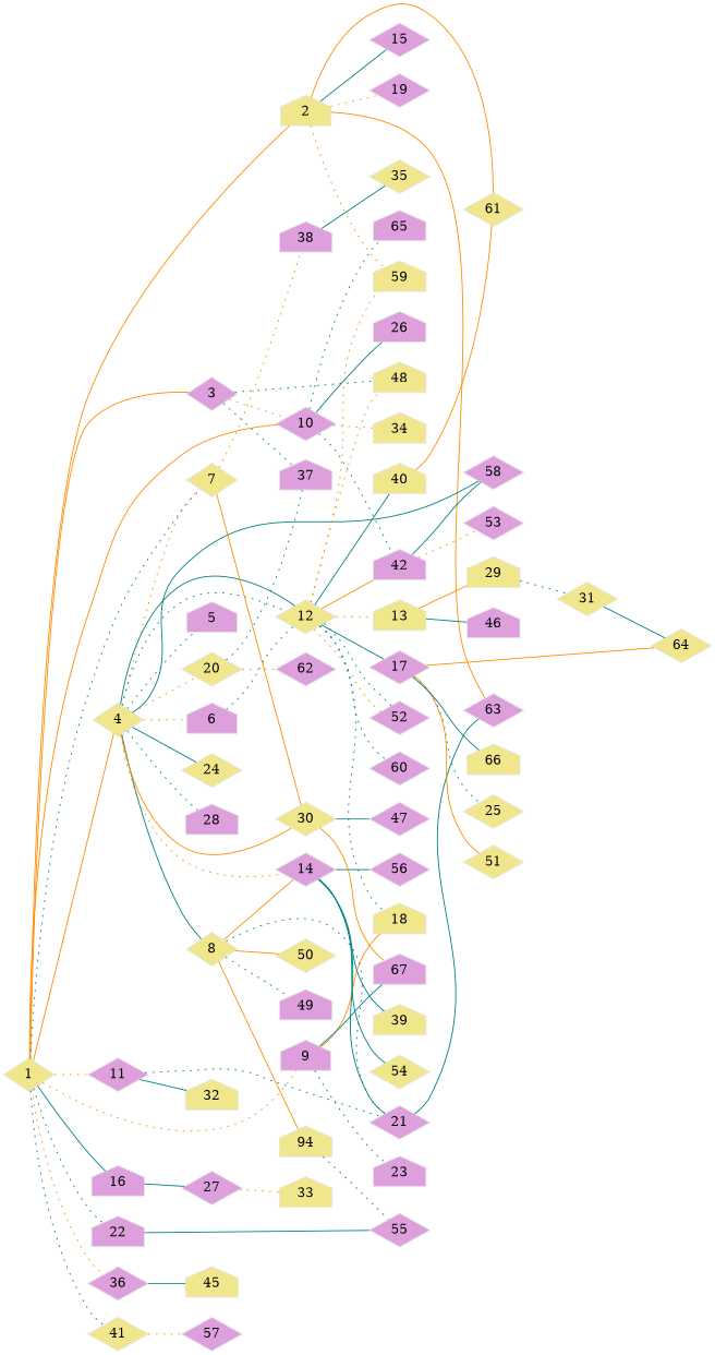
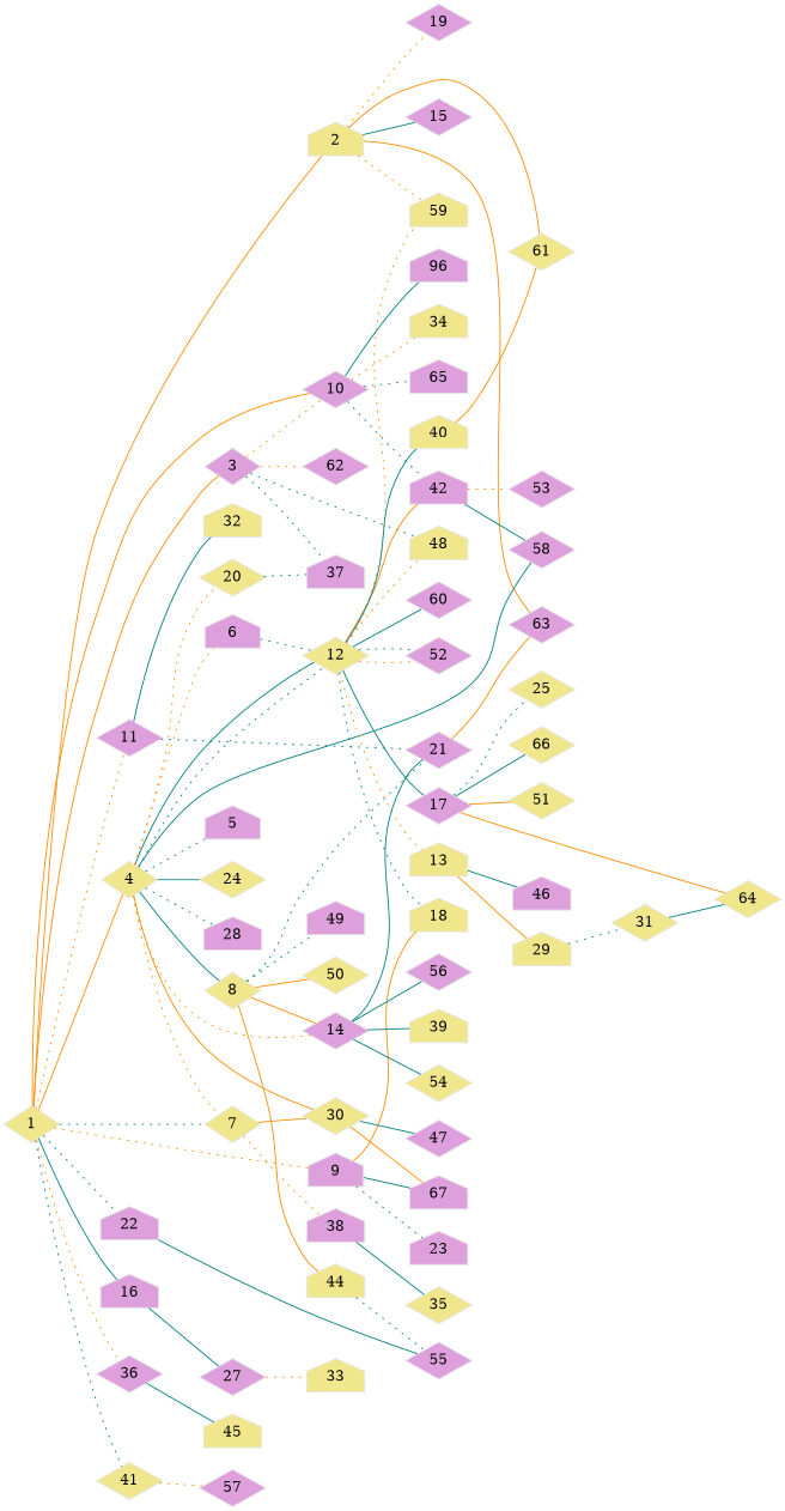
  graph {
    rankdir=LR
    node [color=gray90 fillcolor=plum shape=diamond style=filled]
    edge [color=teal style=solid]
    1 [fillcolor=khaki]
    2 [fillcolor=khaki shape=house]
    3
    4 [fillcolor=khaki]
    7 [fillcolor=khaki]
    9 [shape=house]
    10
    11
    16 [shape=house]
    22 [shape=house]
    36
    41 [fillcolor=khaki]
    15
    19
    59 [fillcolor=khaki shape=house]
    61 [fillcolor=khaki]
    63
    37 [shape=house]
    48 [fillcolor=khaki shape=house]
    62
    5 [shape=house]
    6 [shape=house]
    8 [fillcolor=khaki]
    12 [fillcolor=khaki]
    14
    20 [fillcolor=khaki]
    24 [fillcolor=khaki]
    28 [shape=house]
    30 [fillcolor=khaki]
    58
    38 [shape=house]
    18 [fillcolor=khaki shape=house]
    23 [shape=house]
    67 [shape=house]
-   26 [shape=house]
+   26 [shape=house label=96]
    34 [fillcolor=khaki shape=house]
    42 [shape=house]
    65 [shape=house]
    21
    32 [fillcolor=khaki shape=house]
    27
    55
    45 [fillcolor=khaki shape=house]
    57
-   44 [fillcolor=khaki shape=house label=94]
+   44 [fillcolor=khaki shape=house]
    49 [shape=house]
    50 [fillcolor=khaki]
    13 [fillcolor=khaki shape=house]
    17
    40 [fillcolor=khaki shape=house]
    52
    60
    39 [fillcolor=khaki shape=house]
    54 [fillcolor=khaki]
    56
    47
    35 [fillcolor=khaki]
    53
    29 [fillcolor=khaki shape=house]
    46 [shape=house]
    25 [fillcolor=khaki]
    51 [fillcolor=khaki]
    64 [fillcolor=khaki]
-   66 [fillcolor=khaki shape=house]
+   66 [fillcolor=khaki]
    31 [fillcolor=khaki]
    33 [fillcolor=khaki shape=house]
    1 -- 2 [color=darkorange]
    1 -- 3 [color=darkorange]
    1 -- 4 [color=darkorange]
    1 -- 7 [style=dotted]
    1 -- 9 [color=darkorange style=dotted]
    1 -- 10 [color=darkorange]
    1 -- 11 [color=darkorange style=dotted]
    1 -- 16
    1 -- 22 [style=dotted]
    1 -- 36 [color=darkorange style=dotted]
    1 -- 41 [style=dotted]
    2 -- 15
    2 -- 19 [color=darkorange style=dotted]
    2 -- 59 [color=darkorange style=dotted]
    2 -- 61 [color=darkorange]
    2 -- 63 [color=darkorange]
    3 -- 10 [color=darkorange style=dotted]
    3 -- 37 [style=dotted]
    3 -- 48 [style=dotted]
-   20 -- 62 [color=darkorange style=dotted]
+   3 -- 62 [color=darkorange style=dotted]
    4 -- 7 [color=darkorange style=dotted]
    4 -- 5 [style=dotted]
    4 -- 6 [color=darkorange style=dotted]
    4 -- 8
    4 -- 12 [style=dotted]
    4 -- 12
    4 -- 14 [color=darkorange style=dotted]
    4 -- 20 [color=darkorange style=dotted]
    4 -- 24
    4 -- 28 [style=dotted]
    4 -- 30 [color=darkorange]
    4 -- 58
    7 -- 30 [color=darkorange]
    7 -- 38 [color=darkorange style=dotted]
    9 -- 18 [color=darkorange]
    9 -- 23 [style=dotted]
    9 -- 67
    10 -- 26
    10 -- 34 [color=darkorange style=dotted]
    10 -- 42 [style=dotted]
    10 -- 65 [style=dotted]
    11 -- 21 [style=dotted]
    11 -- 32
    16 -- 27
    22 -- 55
    36 -- 45
    41 -- 57 [color=darkorange style=dotted]
    6 -- 12 [style=dotted]
    8 -- 14 [color=darkorange]
    8 -- 21 [style=dotted]
    8 -- 44 [color=darkorange]
    8 -- 49 [style=dotted]
    8 -- 50 [color=darkorange]
    12 -- 59 [color=darkorange style=dotted]
    12 -- 48 [color=darkorange style=dotted]
    12 -- 18 [style=dotted]
    12 -- 42 [color=darkorange]
    12 -- 13 [color=darkorange style=dotted]
    12 -- 17
    12 -- 40
    12 -- 52 [color=darkorange style=dotted]
    12 -- 52 [style=dotted]
-   12 -- 60 [style=dotted]
+   12 -- 60
    14 -- 21
    14 -- 39
    14 -- 54
    14 -- 56
    20 -- 37 [style=dotted]
    30 -- 67 [color=darkorange]
    30 -- 47
    38 -- 35
    42 -- 58
    42 -- 53 [color=darkorange style=dotted]
-   21 -- 63
+   21 -- 63 [color=darkorange]
    27 -- 33 [color=darkorange style=dotted]
    44 -- 55 [style=dotted]
    13 -- 29 [color=darkorange]
    13 -- 46
    17 -- 25 [style=dotted]
    17 -- 51 [color=darkorange]
    17 -- 64 [color=darkorange]
    17 -- 66
    40 -- 61 [color=darkorange]
    29 -- 31 [style=dotted]
    31 -- 64
  }
